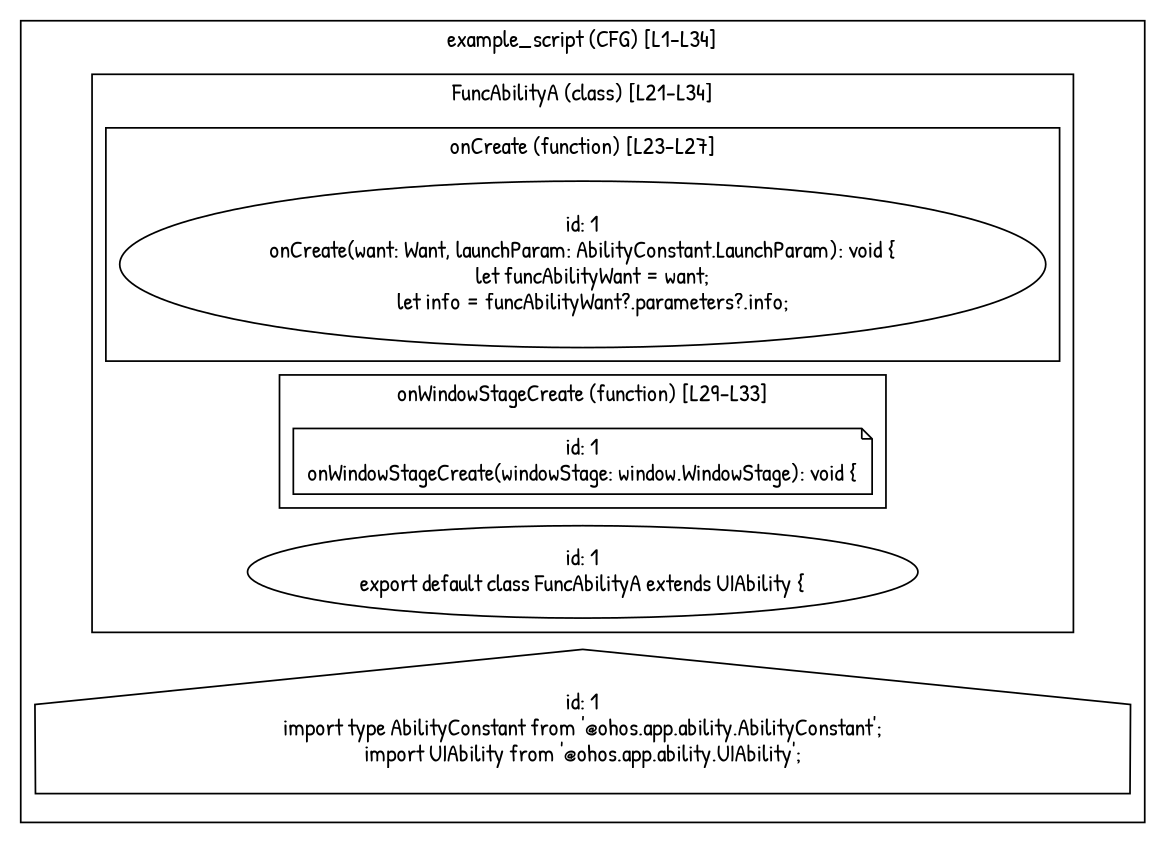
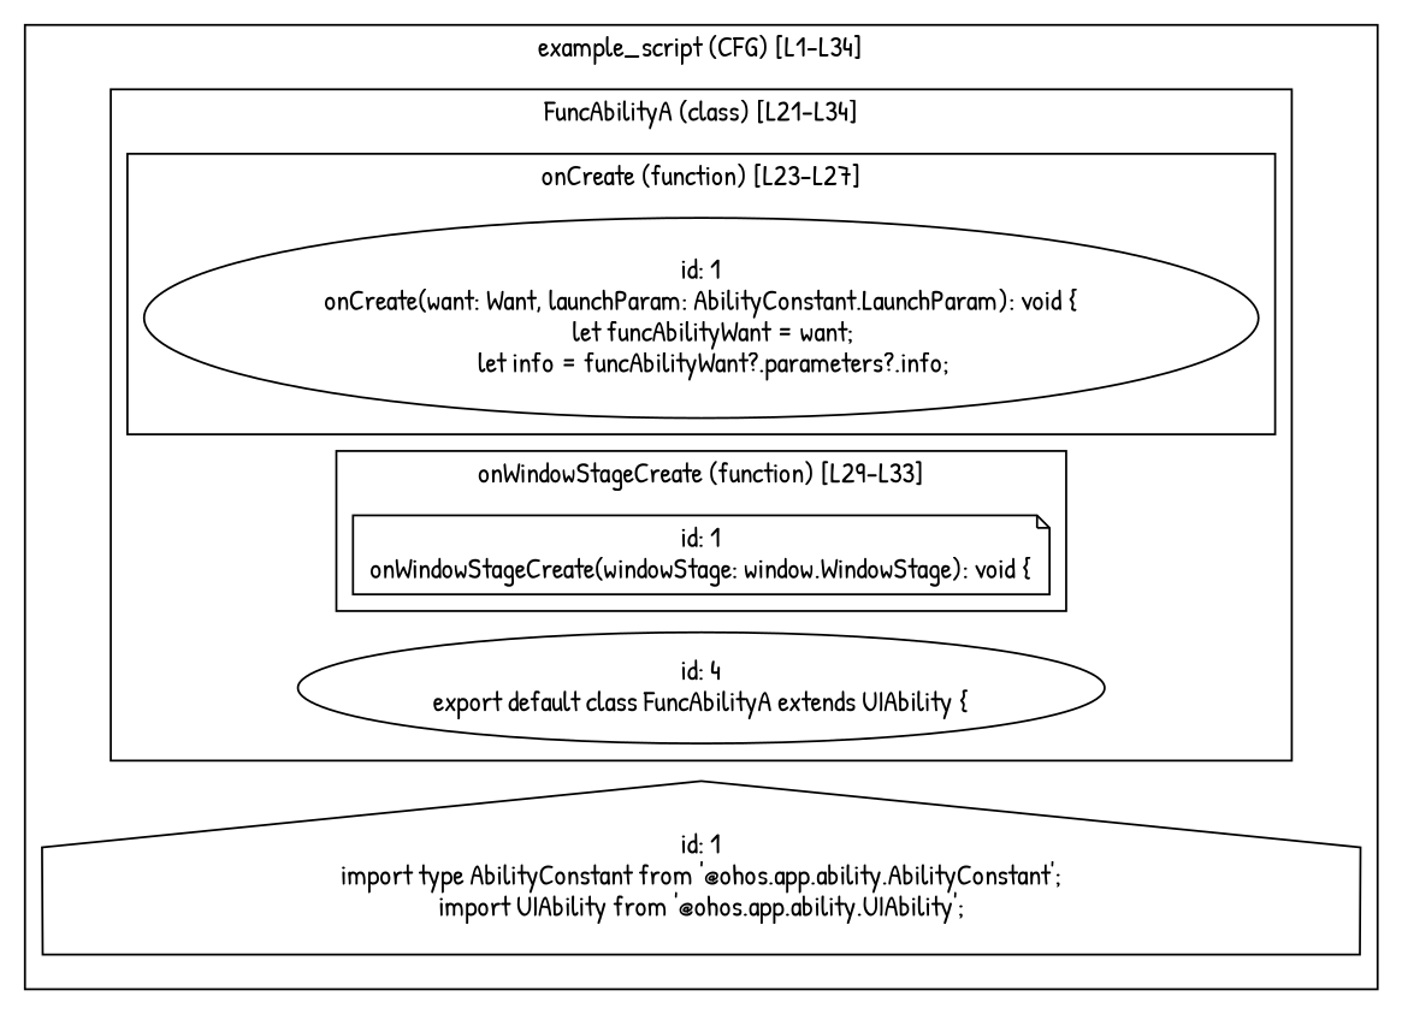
  digraph {
    rankdir=LR
    fontname="Patrick Hand"
    node [shape=ellipse fontname="Patrick Hand"]
    n1 [label="id: 1\nonCreate(want: Want, launchParam: AbilityConstant.LaunchParam): void {\n    let funcAbilityWant = want;\n    let info = funcAbilityWant?.parameters?.info;"]
    n2 [label="id: 1\nonWindowStageCreate(windowStage: window.WindowStage): void {" shape=note]
-   n3 [label="id: 1\nexport default class FuncAbilityA extends UIAbility {"]
+   n3 [label="id: 4\nexport default class FuncAbilityA extends UIAbility {"]
    n4 [label="id: 1\nimport type AbilityConstant from '@ohos.app.ability.AbilityConstant';\nimport UIAbility from '@ohos.app.ability.UIAbility';" shape=house]
    subgraph cluster_1 {
      label="example_script (CFG) [L1-L34]"
      n4
      subgraph cluster_2 {
        label="FuncAbilityA (class) [L21-L34]"
        n3
        subgraph cluster_3 {
          label="onCreate (function) [L23-L27]"
          n1
        }
        subgraph cluster_4 {
          label="onWindowStageCreate (function) [L29-L33]"
          n2
        }
      }
    }
  }
